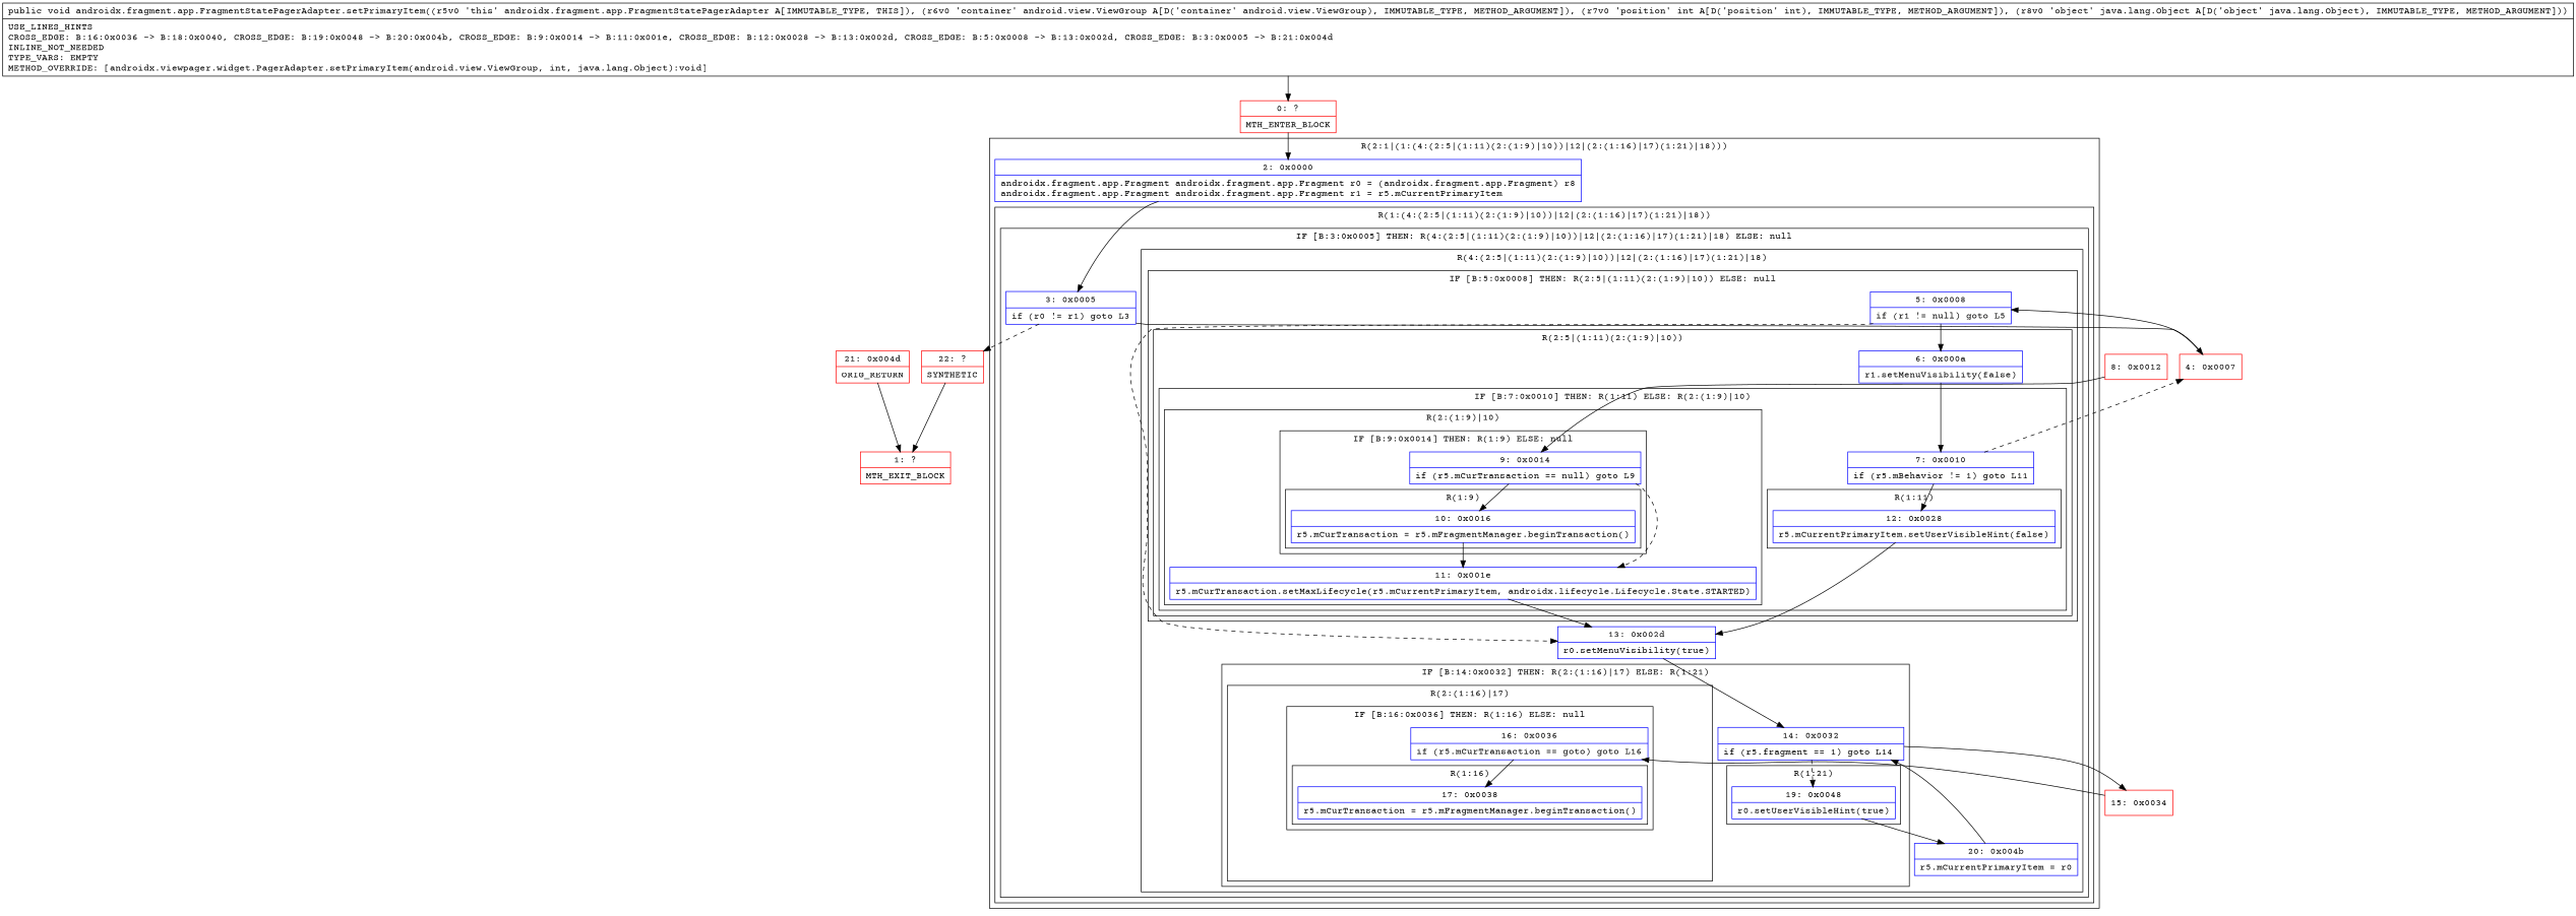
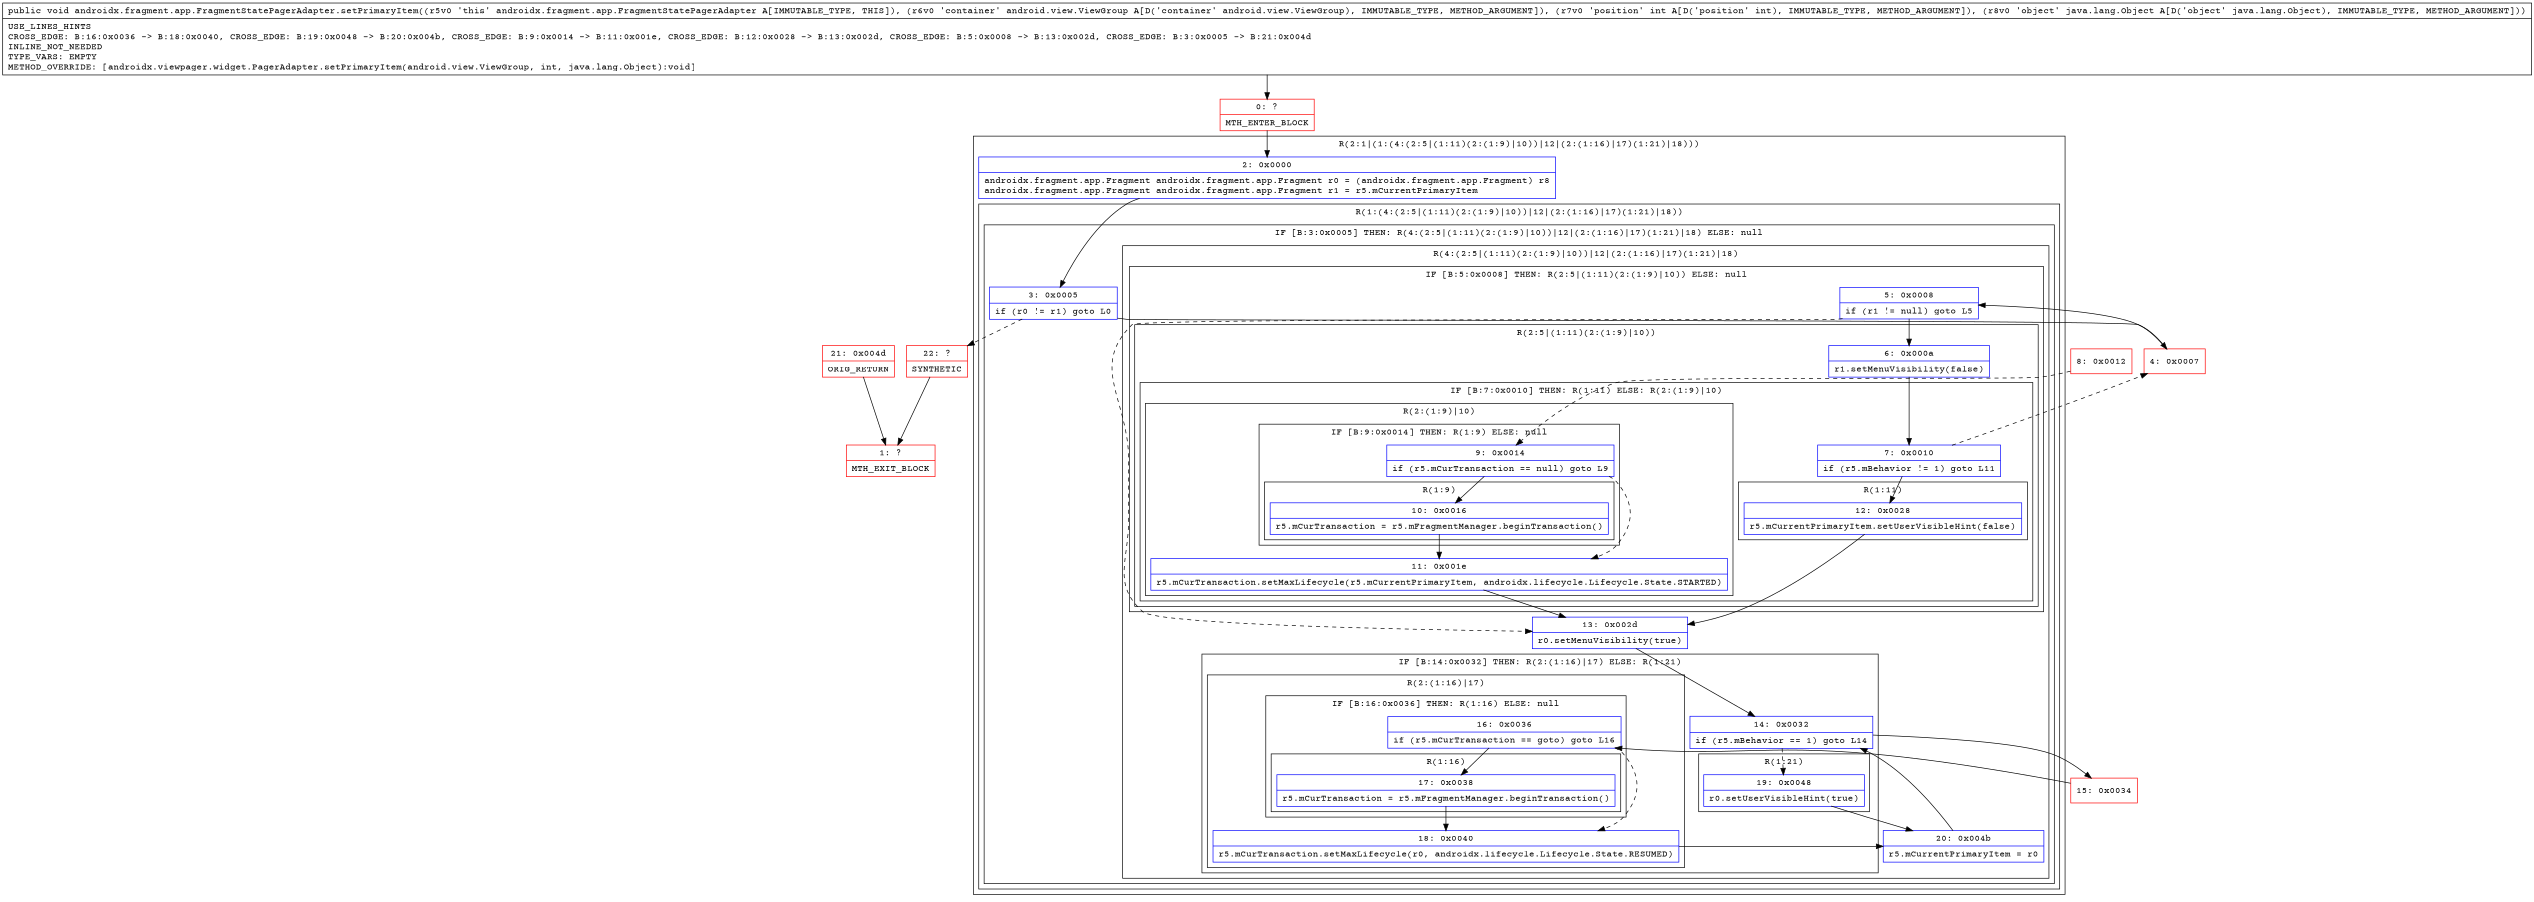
  digraph {
    fontname="Courier Prime"
    node [color=blue fontname="Courier Prime" shape=record]
    edge [fontname="Courier Prime"]
    n1 [label="{12\:\ 0x0028|r5.mCurrentPrimaryItem.setUserVisibleHint(false)\l}"]
    n2 [label="{10\:\ 0x0016|r5.mCurTransaction = r5.mFragmentManager.beginTransaction()\l}"]
    n3 [label="{9\:\ 0x0014|if (r5.mCurTransaction == null) goto L9\l}"]
    n4 [label="{11\:\ 0x001e|r5.mCurTransaction.setMaxLifecycle(r5.mCurrentPrimaryItem, androidx.lifecycle.Lifecycle.State.STARTED)\l}"]
    n5 [label="{7\:\ 0x0010|if (r5.mBehavior != 1) goto L11\l}"]
    n6 [label="{6\:\ 0x000a|r1.setMenuVisibility(false)\l}"]
    n7 [label="{5\:\ 0x0008|if (r1 != null) goto L5\l}"]
    n8 [label="{17\:\ 0x0038|r5.mCurTransaction = r5.mFragmentManager.beginTransaction()\l}"]
    n9 [label="{16\:\ 0x0036|if (r5.mCurTransaction == goto) goto L16\l}"]
+   n10 [label="{18\:\ 0x0040|r5.mCurTransaction.setMaxLifecycle(r0, androidx.lifecycle.Lifecycle.State.RESUMED)\l}"]
    n11 [label="{19\:\ 0x0048|r0.setUserVisibleHint(true)\l}"]
-   n12 [label="{14\:\ 0x0032|if (r5.fragment == 1) goto L14\l}"]
+   n12 [label="{14\:\ 0x0032|if (r5.mBehavior == 1) goto L14\l}"]
    n13 [label="{13\:\ 0x002d|r0.setMenuVisibility(true)\l}"]
    n14 [label="{20\:\ 0x004b|r5.mCurrentPrimaryItem = r0\l}"]
-   n15 [label="{3\:\ 0x0005|if (r0 != r1) goto L3\l}"]
+   n15 [label="{3\:\ 0x0005|if (r0 != r1) goto L0\l}"]
    n16 [label="{2\:\ 0x0000|androidx.fragment.app.Fragment androidx.fragment.app.Fragment r0 = (androidx.fragment.app.Fragment) r8\landroidx.fragment.app.Fragment androidx.fragment.app.Fragment r1 = r5.mCurrentPrimaryItem\l}"]
    n17 [color=red label="{4\:\ 0x0007}"]
    n18 [color=red label="{15\:\ 0x0034}"]
    n19 [color=red label="{22\:\ ?|SYNTHETIC\l}"]
    n20 [color=red label="{1\:\ ?|MTH_EXIT_BLOCK\l}"]
    n21 [color=red label="{8\:\ 0x0012}"]
    n22 [color=red label="{21\:\ 0x004d|ORIG_RETURN\l}"]
    n23 [color=red label="{0\:\ ?|MTH_ENTER_BLOCK\l}"]
    n24 [label="{public void androidx.fragment.app.FragmentStatePagerAdapter.setPrimaryItem((r5v0 'this' androidx.fragment.app.FragmentStatePagerAdapter A[IMMUTABLE_TYPE, THIS]), (r6v0 'container' android.view.ViewGroup A[D('container' android.view.ViewGroup), IMMUTABLE_TYPE, METHOD_ARGUMENT]), (r7v0 'position' int A[D('position' int), IMMUTABLE_TYPE, METHOD_ARGUMENT]), (r8v0 'object' java.lang.Object A[D('object' java.lang.Object), IMMUTABLE_TYPE, METHOD_ARGUMENT]))  | USE_LINES_HINTS\lCROSS_EDGE: B:16:0x0036 \-\> B:18:0x0040, CROSS_EDGE: B:19:0x0048 \-\> B:20:0x004b, CROSS_EDGE: B:9:0x0014 \-\> B:11:0x001e, CROSS_EDGE: B:12:0x0028 \-\> B:13:0x002d, CROSS_EDGE: B:5:0x0008 \-\> B:13:0x002d, CROSS_EDGE: B:3:0x0005 \-\> B:21:0x004d\lINLINE_NOT_NEEDED\lTYPE_VARS: EMPTY\lMETHOD_OVERRIDE: [androidx.viewpager.widget.PagerAdapter.setPrimaryItem(android.view.ViewGroup, int, java.lang.Object):void]\l}" color=""]
    subgraph cluster_1 {
      label="R(2:1|(1:(4:(2:5|(1:11)(2:(1:9)|10))|12|(2:(1:16)|17)(1:21)|18)))"
      n16
      subgraph cluster_2 {
        label="R(1:(4:(2:5|(1:11)(2:(1:9)|10))|12|(2:(1:16)|17)(1:21)|18))"
        subgraph cluster_3 {
          label="IF [B:3:0x0005] THEN: R(4:(2:5|(1:11)(2:(1:9)|10))|12|(2:(1:16)|17)(1:21)|18) ELSE: null"
          n15
          subgraph cluster_4 {
            label="R(4:(2:5|(1:11)(2:(1:9)|10))|12|(2:(1:16)|17)(1:21)|18)"
            n13
            n14
            subgraph cluster_5 {
              label="IF [B:5:0x0008] THEN: R(2:5|(1:11)(2:(1:9)|10)) ELSE: null"
              n7
              subgraph cluster_6 {
                label="R(2:5|(1:11)(2:(1:9)|10))"
                n6
                subgraph cluster_7 {
                  label="IF [B:7:0x0010] THEN: R(1:11) ELSE: R(2:(1:9)|10)"
                  n5
                  subgraph cluster_8 {
                    label="R(1:11)"
                    n1
                  }
                  subgraph cluster_9 {
                    label="R(2:(1:9)|10)"
                    n4
                    subgraph cluster_10 {
                      label="IF [B:9:0x0014] THEN: R(1:9) ELSE: null"
                      n3
                      subgraph cluster_11 {
                        label="R(1:9)"
                        n2
                      }
                    }
                  }
                }
              }
            }
            subgraph cluster_12 {
              label="IF [B:14:0x0032] THEN: R(2:(1:16)|17) ELSE: R(1:21)"
              n12
              subgraph cluster_13 {
                label="R(2:(1:16)|17)"
+               n10
                subgraph cluster_14 {
                  label="IF [B:16:0x0036] THEN: R(1:16) ELSE: null"
                  n9
                  subgraph cluster_15 {
                    label="R(1:16)"
                    n8
                  }
                }
              }
              subgraph cluster_16 {
                label="R(1:21)"
                n11
              }
            }
          }
        }
      }
    }
    n1 -> n13
    n2 -> n4
    n3 -> n2
    n3 -> n4 [style=dashed]
    n4 -> n13
    n5 -> n1
    n5 -> n17 [style=dashed]
    n6 -> n5
    n7 -> n6
    n7 -> n13 [style=dashed]
+   n8 -> n10
    n9 -> n8
+   n9 -> n10 [style=dashed]
+   n10 -> n14
    n11 -> n14
    n12 -> n11 [style=dashed]
    n12 -> n18
    n13 -> n12
    n14 -> n12
    n15 -> n17
    n15 -> n19 [style=dashed]
    n16 -> n15
    n17 -> n7
    n18 -> n9
    n19 -> n20
-   n21 -> n3
+   n21 -> n3 [style=dashed]
    n22 -> n20
    n23 -> n16
    n24 -> n23
  }
